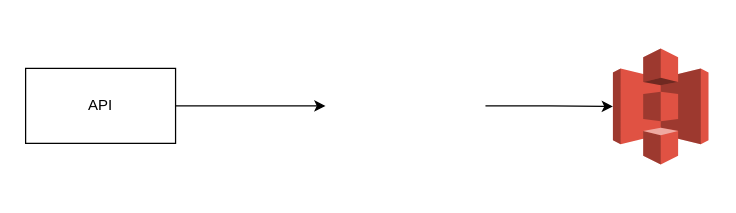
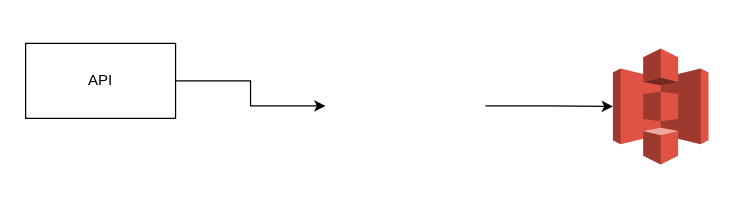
  <mxCell id="0" />
  <mxCell id="1" parent="0" />
  <mxCell id="2" style="edgeStyle=orthogonalEdgeStyle;rounded=0;orthogonalLoop=1;jettySize=auto;html=1;exitX=1;exitY=0.5;exitDx=0;exitDy=0;entryX=0;entryY=0.5;entryDx=0;entryDy=0;" edge="1" parent="1" source="3" target="5"><mxGeometry relative="1" as="geometry" /></mxCell>
- <mxCell id="3" value="API" style="rounded=0;whiteSpace=wrap;html=1;" vertex="1" parent="1"><mxGeometry x="20" y="54" width="120" height="60" as="geometry" /></mxCell>
+ <mxCell id="3" value="API" style="rounded=0;whiteSpace=wrap;html=1;" vertex="1" parent="1"><mxGeometry x="20" y="34" width="120" height="60" as="geometry" /></mxCell>
  <mxCell id="4" style="edgeStyle=orthogonalEdgeStyle;rounded=0;orthogonalLoop=1;jettySize=auto;html=1;exitX=1;exitY=0.5;exitDx=0;exitDy=0;" edge="1" parent="1" source="5" target="6"><mxGeometry relative="1" as="geometry" /></mxCell>
  <mxCell id="5" value="" style="shape=image;html=1;verticalAlign=top;verticalLabelPosition=bottom;labelBackgroundColor=#ffffff;imageAspect=0;aspect=fixed;image=https://cdn1.iconfinder.com/data/icons/ionicons-fill-vol-2/512/logo-python-128.png" vertex="1" parent="1"><mxGeometry x="260" y="20" width="128" height="128" as="geometry" /></mxCell>
  <mxCell id="6" value="" style="outlineConnect=0;dashed=0;verticalLabelPosition=bottom;verticalAlign=top;align=center;html=1;shape=mxgraph.aws3.s3;fillColor=#E05243;gradientColor=none;" vertex="1" parent="1"><mxGeometry x="490" y="38" width="76.5" height="93" as="geometry" /></mxCell>
